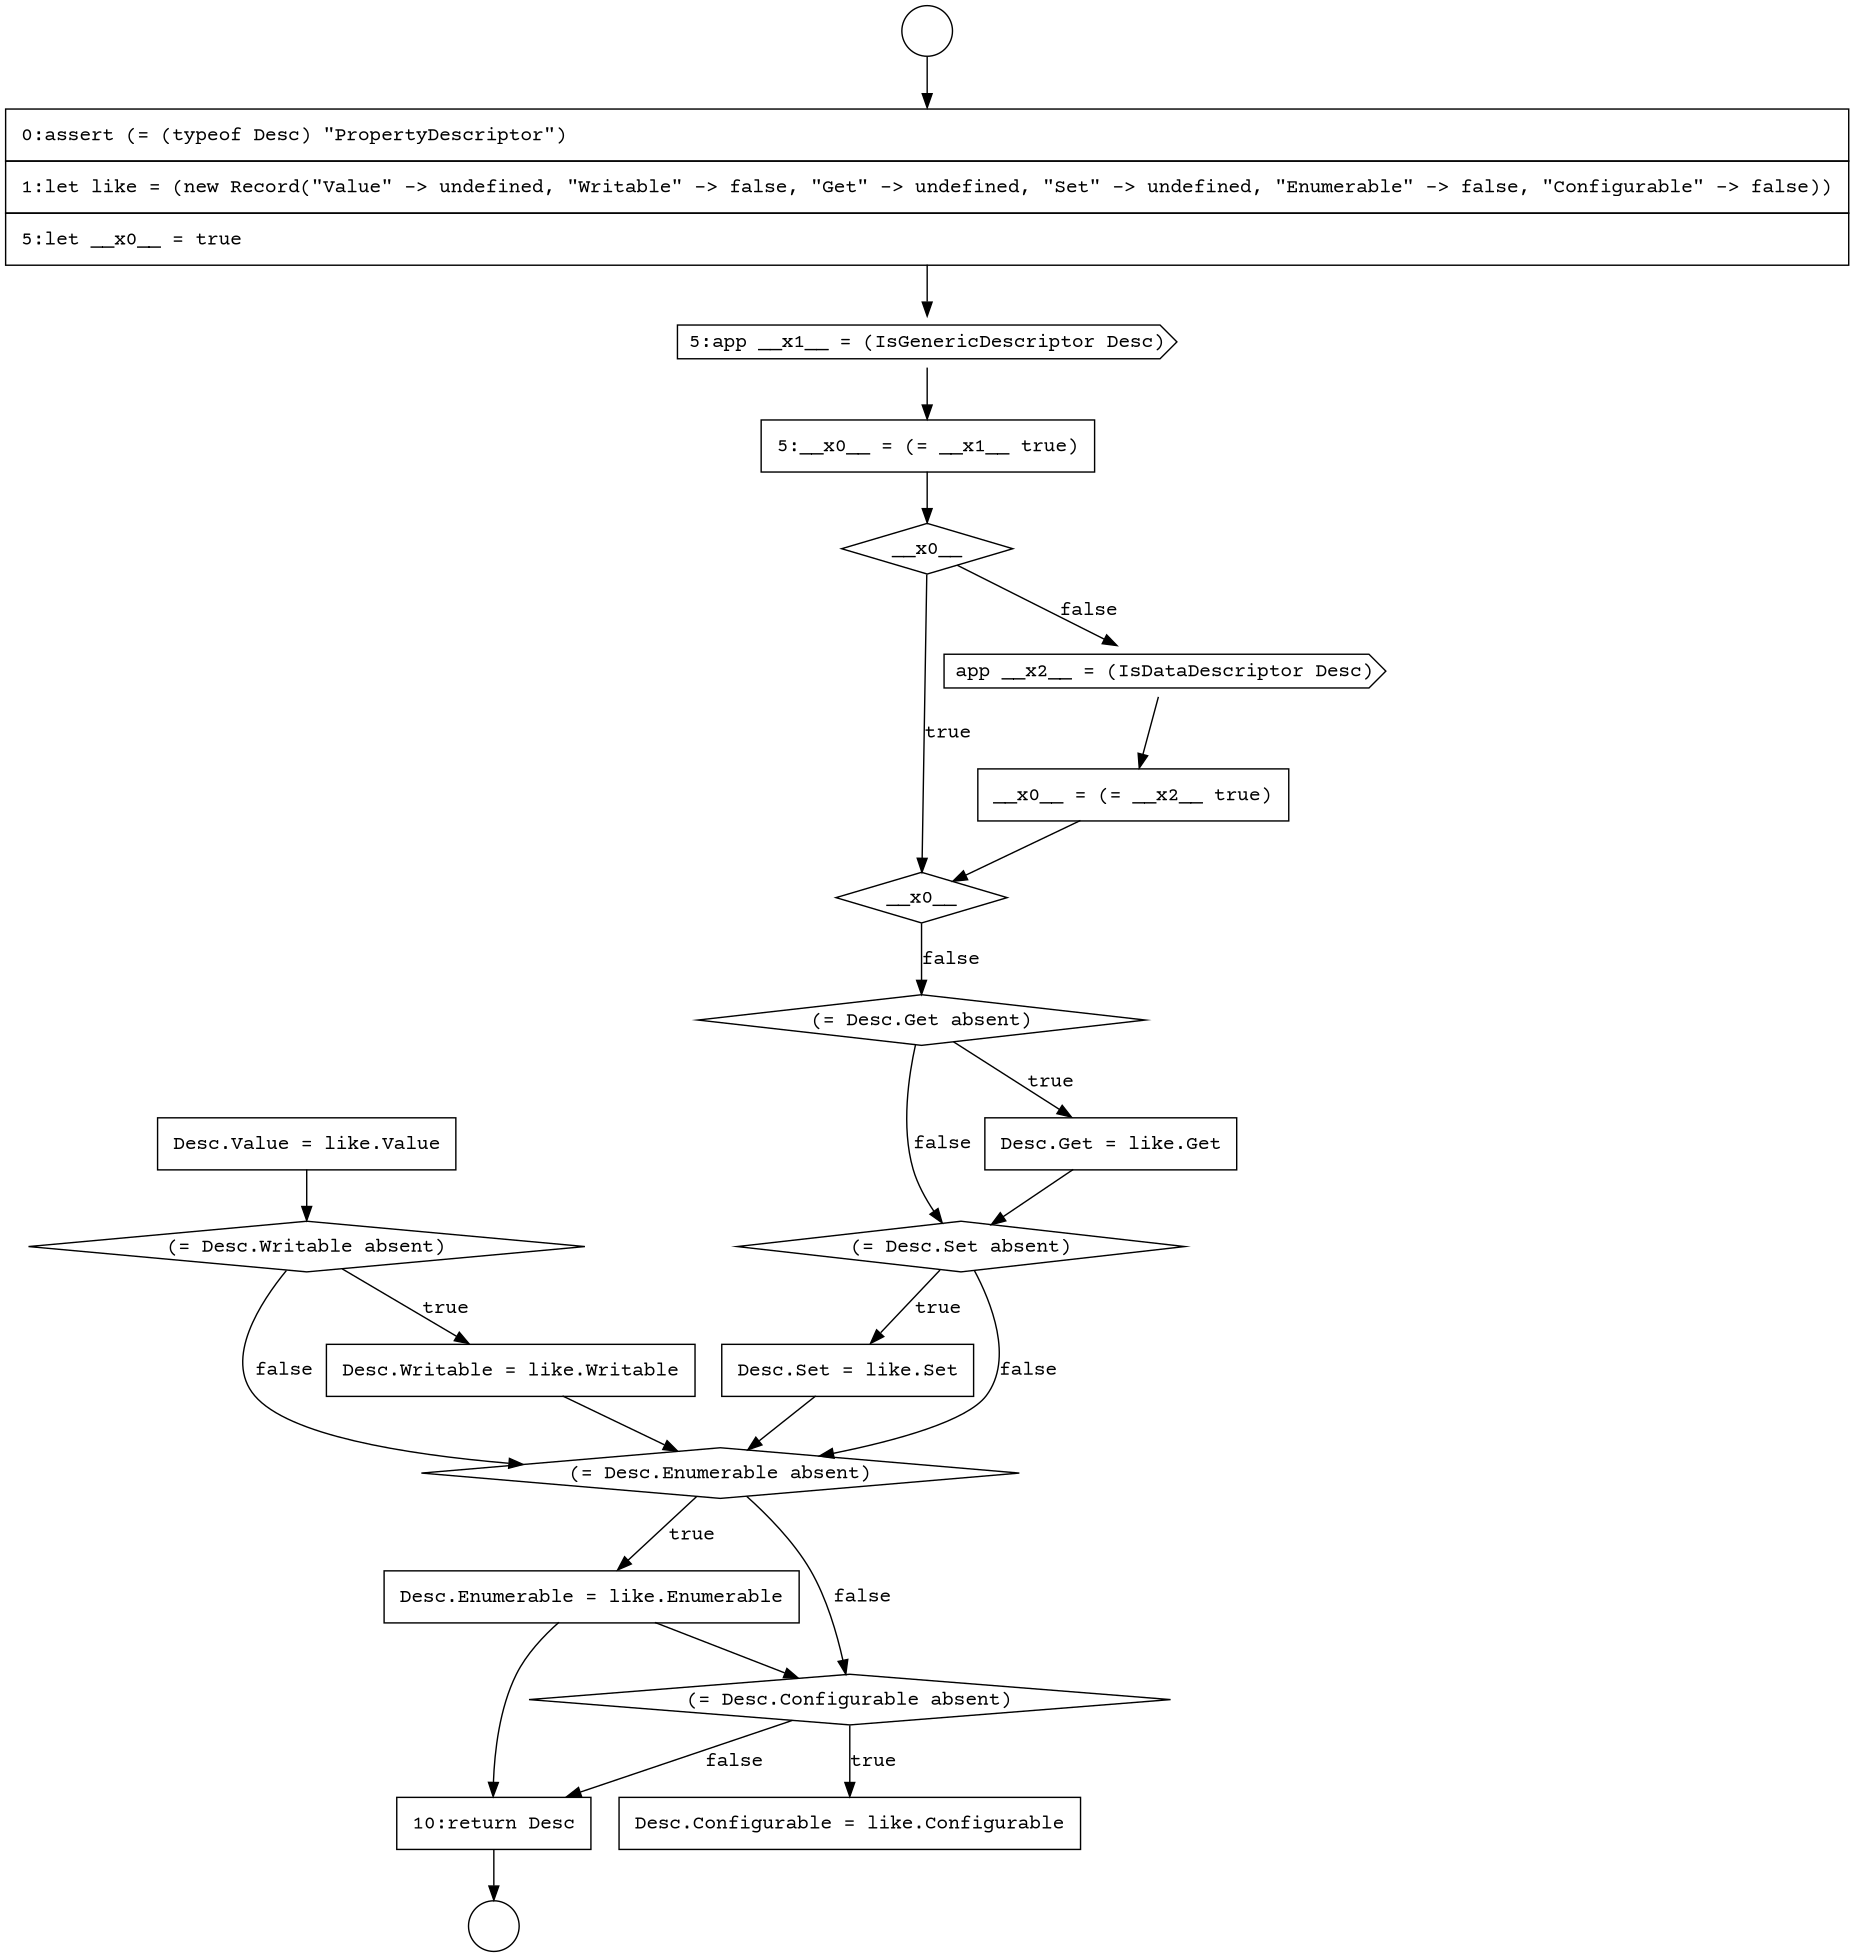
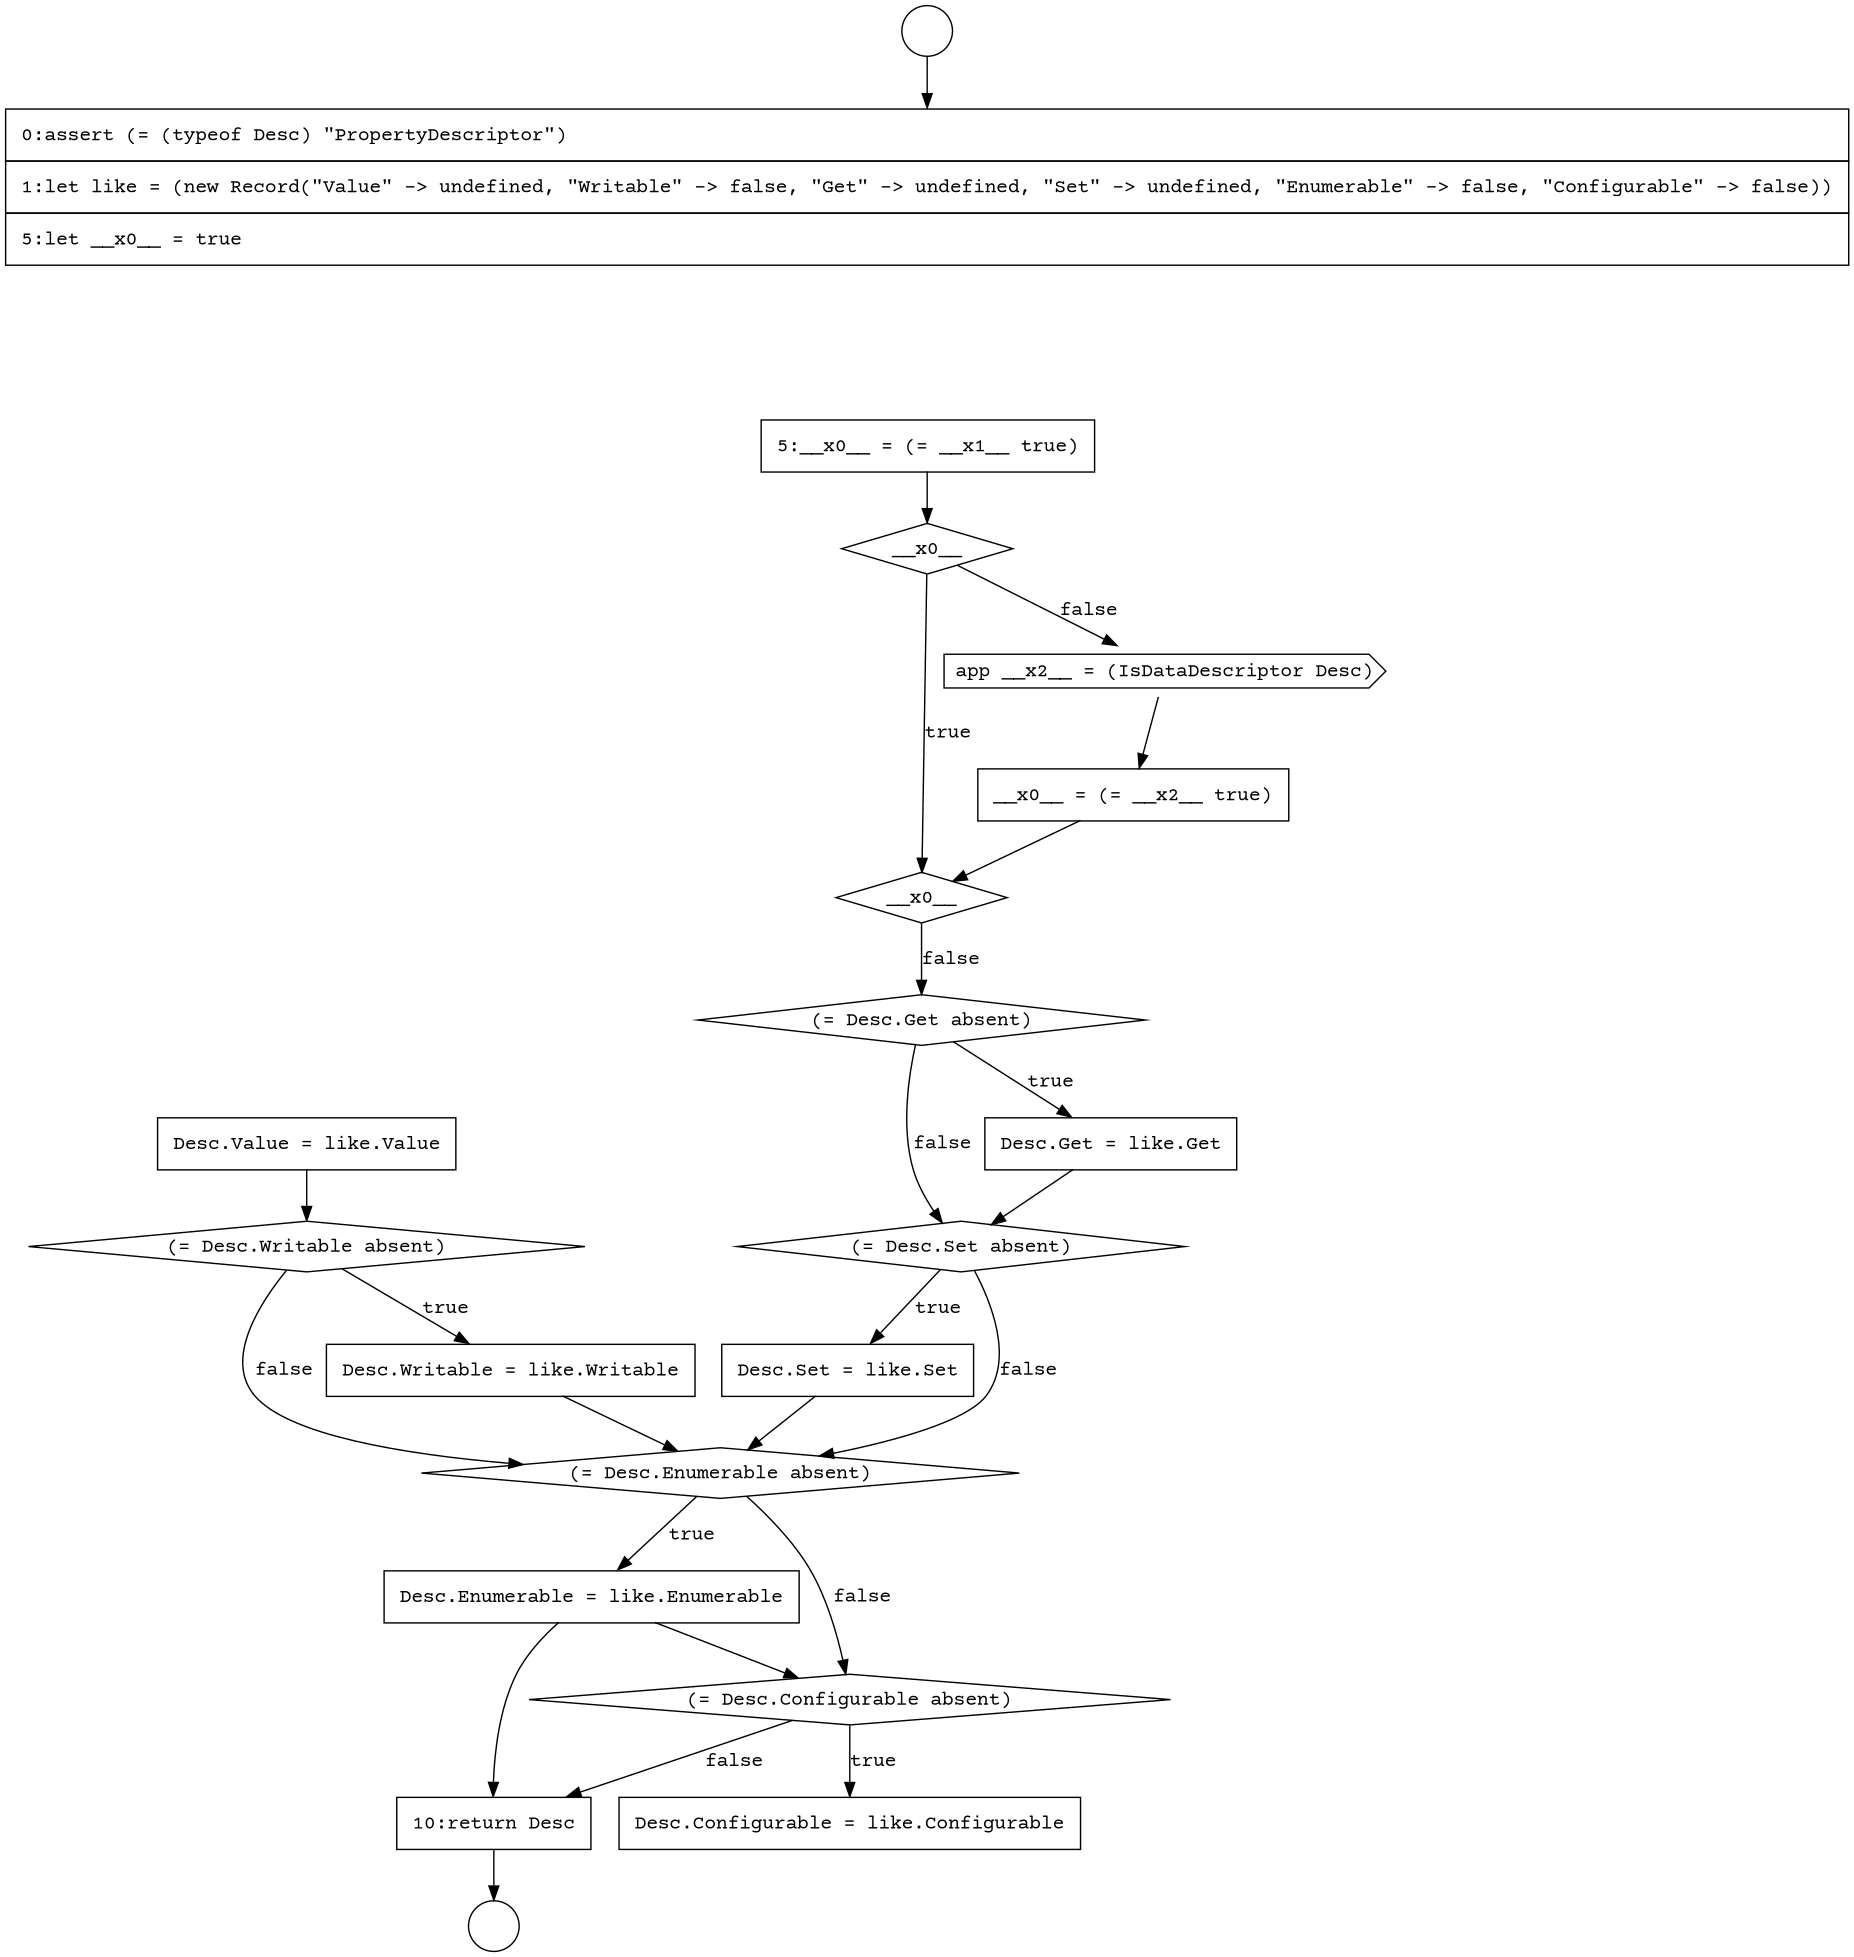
  digraph {
    fontname="Courier Prime"
    node [color=black fillcolor=white fontname="Courier Prime" shape=none style=filled]
    edge [color=black fontname="Courier Prime"]
    n1 [label=<<font color="black">(= Desc.Set absent)</font>> shape=diamond]
    n2 [label=<<font color="black">     <table border="0" cellborder="1" cellspacing="0" cellpadding="10">       <tr><td align="left">Desc.Set = like.Set</td></tr>     </table>   </font>> margin=0]
    n3 [label=<<font color="black">(= Desc.Enumerable absent)</font>> shape=diamond]
    n4 [label=<<font color="black">     <table border="0" cellborder="1" cellspacing="0" cellpadding="10">       <tr><td align="left">Desc.Enumerable = like.Enumerable</td></tr>     </table>   </font>> margin=0]
    n5 [label=<<font color="black">(= Desc.Configurable absent)</font>> shape=diamond]
-   n6 [label=<<font color="black">5:app __x1__ = (IsGenericDescriptor Desc)</font>> shape=cds]
    n7 [label=<<font color="black">     <table border="0" cellborder="1" cellspacing="0" cellpadding="10">       <tr><td align="left">5:__x0__ = (= __x1__ true)</td></tr>     </table>   </font>> margin=0]
    n8 [label=<<font color="black">__x0__</font>> shape=diamond]
    n9 [label=<<font color="black">     <table border="0" cellborder="1" cellspacing="0" cellpadding="10">       <tr><td align="left">__x0__ = (= __x2__ true)</td></tr>     </table>   </font>> margin=0]
    n10 [label=<<font color="black">__x0__</font>> shape=diamond]
    n11 [label=<<font color="black">(= Desc.Get absent)</font>> shape=diamond]
    n12 [label=<<font color="black">(= Desc.Writable absent)</font>> shape=diamond]
    n13 [label=<<font color="black">     <table border="0" cellborder="1" cellspacing="0" cellpadding="10">       <tr><td align="left">Desc.Writable = like.Writable</td></tr>     </table>   </font>> margin=0]
    n14 [label=<<font color="black">     <table border="0" cellborder="1" cellspacing="0" cellpadding="10">       <tr><td align="left">0:assert (= (typeof Desc) &quot;PropertyDescriptor&quot;)</td></tr>       <tr><td align="left">1:let like = (new Record(&quot;Value&quot; -&gt; undefined, &quot;Writable&quot; -&gt; false, &quot;Get&quot; -&gt; undefined, &quot;Set&quot; -&gt; undefined, &quot;Enumerable&quot; -&gt; false, &quot;Configurable&quot; -&gt; false))</td></tr>       <tr><td align="left">5:let __x0__ = true</td></tr>     </table>   </font>> margin=0]
    n15 [label=<<font color="black">     <table border="0" cellborder="1" cellspacing="0" cellpadding="10">       <tr><td align="left">Desc.Value = like.Value</td></tr>     </table>   </font>> margin=0]
    n16 [label=<<font color="black">app __x2__ = (IsDataDescriptor Desc)</font>> shape=cds]
    n17 [label=<<font color="black">     <table border="0" cellborder="1" cellspacing="0" cellpadding="10">       <tr><td align="left">Desc.Get = like.Get</td></tr>     </table>   </font>> margin=0]
    n18 [label=" " shape=circle]
    n19 [label=<<font color="black">     <table border="0" cellborder="1" cellspacing="0" cellpadding="10">       <tr><td align="left">10:return Desc</td></tr>     </table>   </font>> margin=0]
    n20 [label=<<font color="black">     <table border="0" cellborder="1" cellspacing="0" cellpadding="10">       <tr><td align="left">Desc.Configurable = like.Configurable</td></tr>     </table>   </font>> margin=0]
    n21 [label=" " shape=circle]
    n1 -> n2 [label=<<font color="black">true</font>>]
    n1 -> n3 [label=<<font color="black">false</font>>]
    n2 -> n3
    n3 -> n4 [label=<<font color="black">true</font>>]
    n3 -> n5 [label=<<font color="black">false</font>>]
    n4 -> n5
    n4 -> n19
    n5 -> n19 [label=<<font color="black">false</font>>]
    n5 -> n20 [label=<<font color="black">true</font>>]
-   n6 -> n7
    n7 -> n8
    n8 -> n10 [label=<<font color="black">true</font>>]
    n8 -> n16 [label=<<font color="black">false</font>>]
    n9 -> n10
    n10 -> n11 [label=<<font color="black">false</font>>]
    n11 -> n1 [label=<<font color="black">false</font>>]
    n11 -> n17 [label=<<font color="black">true</font>>]
    n12 -> n3 [label=<<font color="black">false</font>>]
    n12 -> n13 [label=<<font color="black">true</font>>]
    n13 -> n3
-   n14 -> n6
    n15 -> n12
    n16 -> n9
    n17 -> n1
    n19 -> n18
    n21 -> n14
  }
